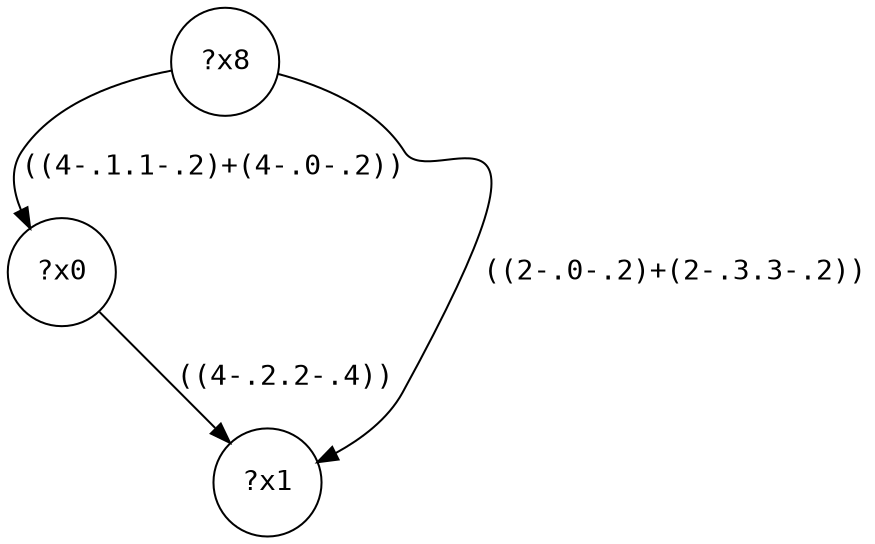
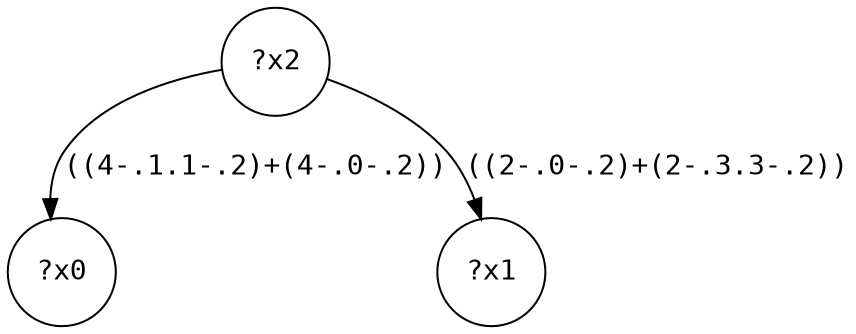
  digraph {
    fontname="DejaVu Sans Mono"
    node [fontname="DejaVu Sans Mono" shape=circle]
    edge [fontname="DejaVu Sans Mono"]
    n1 [label="?x0"]
    n2 [label="?x1"]
-   n3 [label="?x8"]
-   n1 -> n2 [label="((4-.2.2-.4))"]
+   n3 [label="?x2"]
    n3 -> n1 [label="((4-.1.1-.2)+(4-.0-.2))"]
    n3 -> n2 [label="((2-.0-.2)+(2-.3.3-.2))"]
  }
